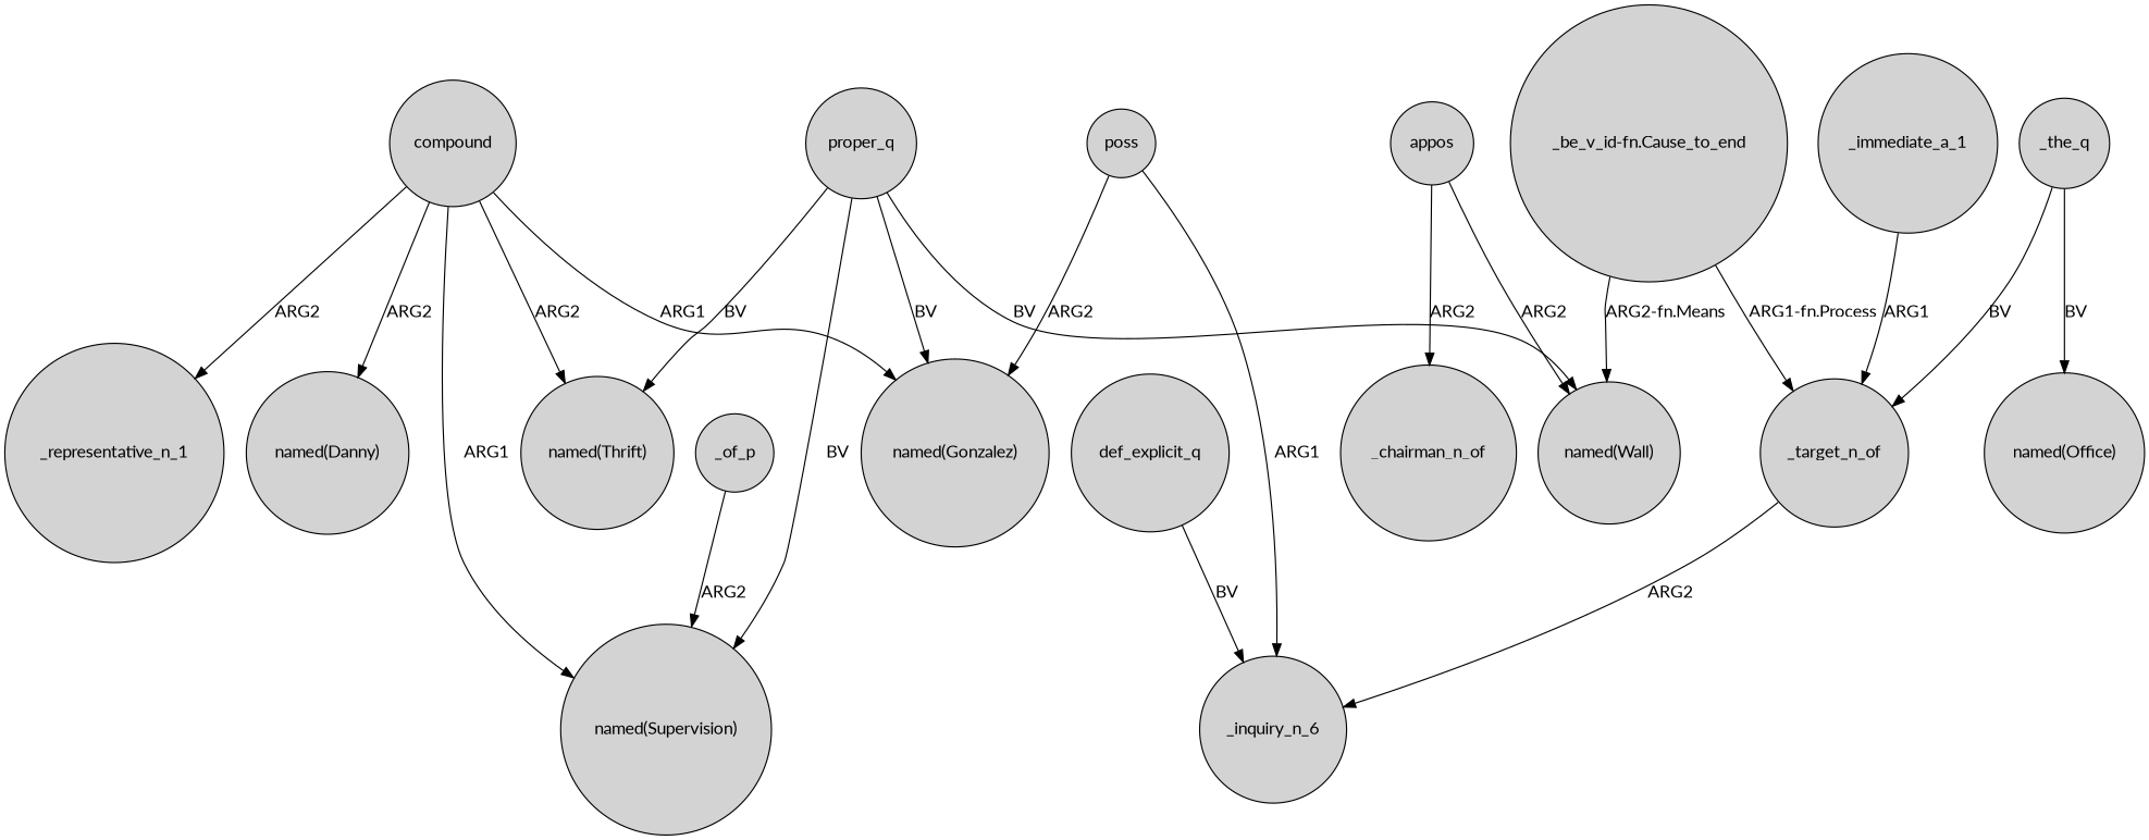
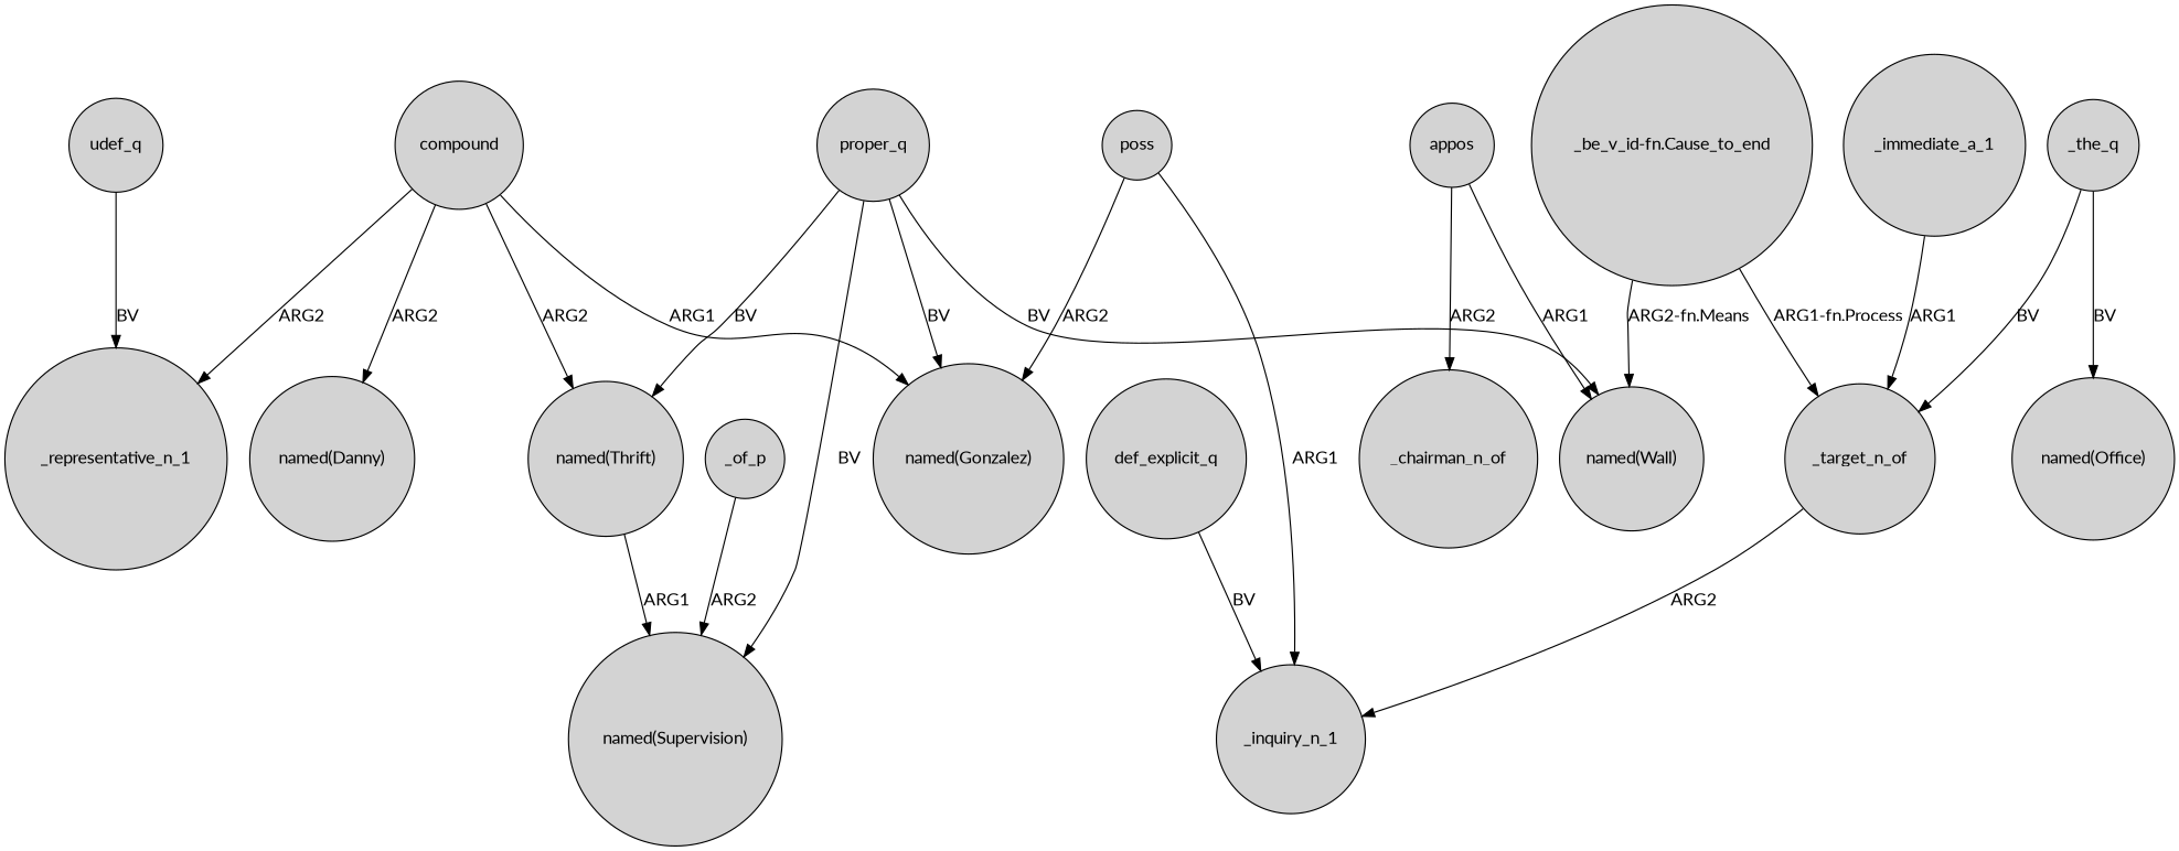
  digraph {
    fontname=Lato
    node [fontname=Lato shape=circle style=filled]
    edge [fontname=Lato]
    compound
    "named(Thrift)"
    "named(Supervision)"
    "named(Danny)"
    "named(Gonzalez)"
    _representative_n_1
    proper_q
    "named(Wall)"
    _of_p
+   udef_q
    def_explicit_q
-   _inquiry_n_1 [label=_inquiry_n_6]
+   _inquiry_n_1
    _the_q
    "named(Office)"
    _target_n_of
    "_be_v_id-fn.Cause_to_end"
    _immediate_a_1
    poss
    appos
    _chairman_n_of
    compound -> "named(Thrift)" [label=ARG2]
-   compound -> "named(Supervision)" [label=ARG1]
+   "named(Thrift)" -> "named(Supervision)" [label=ARG1]
    compound -> "named(Danny)" [label=ARG2]
    compound -> "named(Gonzalez)" [label=ARG1]
    compound -> _representative_n_1 [label=ARG2]
    proper_q -> "named(Thrift)" [label=BV]
    proper_q -> "named(Supervision)" [label=BV]
    proper_q -> "named(Gonzalez)" [label=BV]
    proper_q -> "named(Wall)" [label=BV]
    _of_p -> "named(Supervision)" [label=ARG2]
+   udef_q -> _representative_n_1 [label=BV]
    def_explicit_q -> _inquiry_n_1 [label=BV]
    _the_q -> "named(Office)" [label=BV]
    _the_q -> _target_n_of [label=BV]
    _target_n_of -> _inquiry_n_1 [label=ARG2]
    "_be_v_id-fn.Cause_to_end" -> "named(Wall)" [label="ARG2-fn.Means"]
    "_be_v_id-fn.Cause_to_end" -> _target_n_of [label="ARG1-fn.Process"]
    _immediate_a_1 -> _target_n_of [label=ARG1]
    poss -> "named(Gonzalez)" [label=ARG2]
    poss -> _inquiry_n_1 [label=ARG1]
-   appos -> "named(Wall)" [label=ARG2]
+   appos -> "named(Wall)" [label=ARG1]
    appos -> _chairman_n_of [label=ARG2]
  }
